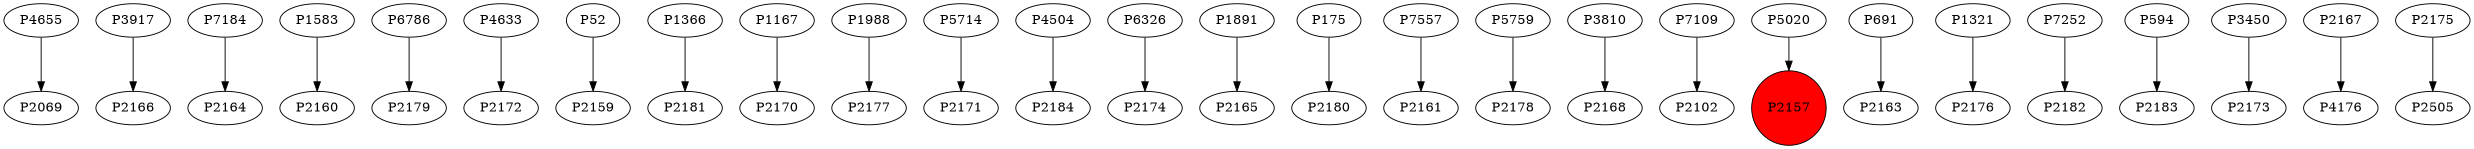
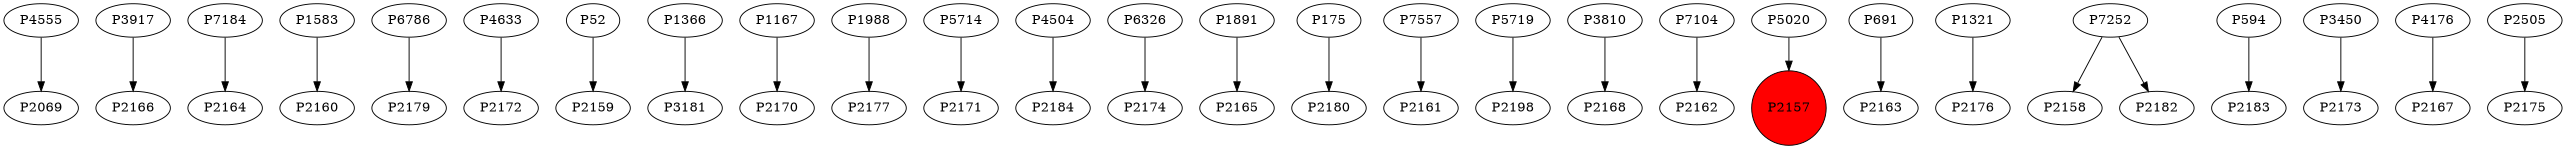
  digraph {
    n1 [label=P2069]
-   P4555 [label=P4655]
+   P4555
    P3917
    P2166
    P7184
    P2164
    P1583
    P2160
    P6786
    P2179
    P4633
    P2172
    P52
    P2159
    P1366
-   P2181
+   P2181 [label=P3181]
    P1167
    P2170
    P1988
    P2177
    P5714
    P2171
    P4504
    P2184
    n25 [label=P6326]
    P2174
    P1891
    P2165
    P175
    P2180
    P7557
    P2161
-   P5719 [label=P5759]
-   P2178
+   P5719
+   P2178 [label=P2198]
    P3810
    P2168
-   P7104 [label=P7109]
-   P2162 [label=P2102]
+   P7104
+   P2162
    P2157 [fillcolor=red shape=circle style=filled]
    P5020
    P691
    P2163
    P1321
    P2176
    P7252
+   P2158
    P2182
    P594
    P2183
    P3450
    P2173
    P4176
    P2167
    P2505
    P2175
    P4555 -> n1
    P3917 -> P2166
    P7184 -> P2164
    P1583 -> P2160
    P6786 -> P2179
    P4633 -> P2172
    P52 -> P2159
    P1366 -> P2181
    P1167 -> P2170
    P1988 -> P2177
    P5714 -> P2171
    P4504 -> P2184
    n25 -> P2174
    P1891 -> P2165
    P175 -> P2180
    P7557 -> P2161
    P5719 -> P2178
    P3810 -> P2168
    P7104 -> P2162
    P5020 -> P2157
    P691 -> P2163
    P1321 -> P2176
+   P7252 -> P2158
    P7252 -> P2182
    P594 -> P2183
    P3450 -> P2173
-   P2167 -> P4176
-   P2175 -> P2505
+   P4176 -> P2167
+   P2505 -> P2175
  }
